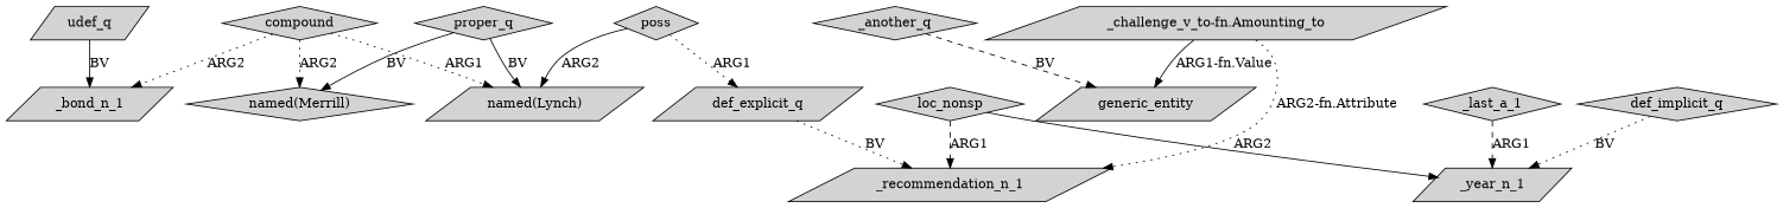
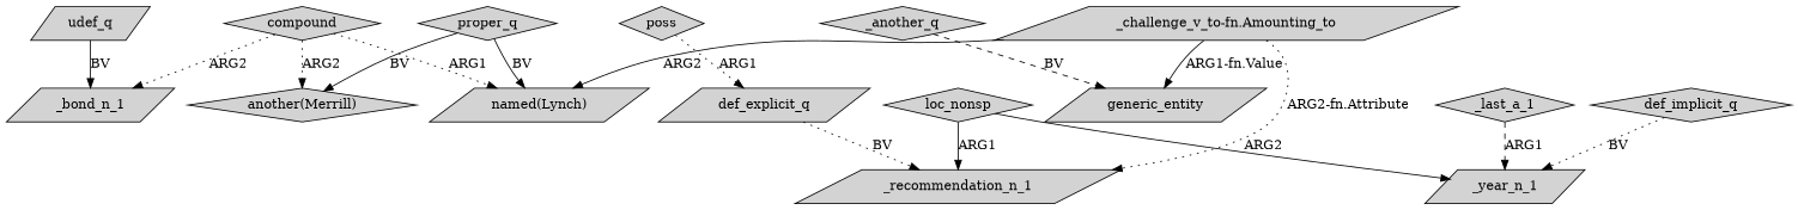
  digraph {
    node [shape=parallelogram style=filled]
    edge [style=dotted]
    _bond_n_1
    compound [shape=diamond]
-   "named(Merrill)" [shape=diamond]
+   "named(Merrill)" [shape=diamond label="another(Merrill)"]
    "named(Lynch)"
    _recommendation_n_1
    generic_entity
    _another_q [shape=diamond]
    "_challenge_v_to-fn.Amounting_to"
    udef_q
    _year_n_1
    _last_a_1 [shape=diamond]
    loc_nonsp [shape=diamond]
    proper_q [shape=diamond]
    poss [shape=diamond]
    def_explicit_q
    def_implicit_q [shape=diamond]
    compound -> _bond_n_1 [label=ARG2]
    compound -> "named(Merrill)" [label=ARG2]
    compound -> "named(Lynch)" [label=ARG1]
    _another_q -> generic_entity [label=BV style=dashed]
    "_challenge_v_to-fn.Amounting_to" -> _recommendation_n_1 [label="ARG2-fn.Attribute"]
    "_challenge_v_to-fn.Amounting_to" -> generic_entity [label="ARG1-fn.Value" style=solid]
    udef_q -> _bond_n_1 [label=BV style=solid]
    _last_a_1 -> _year_n_1 [label=ARG1 style=dashed]
-   loc_nonsp -> _recommendation_n_1 [label=ARG1 style=dashed]
+   loc_nonsp -> _recommendation_n_1 [label=ARG1 style=solid]
    loc_nonsp -> _year_n_1 [label=ARG2 style=solid]
    proper_q -> "named(Merrill)" [label=BV style=solid]
    proper_q -> "named(Lynch)" [label=BV style=solid]
-   poss -> "named(Lynch)" [label=ARG2 style=solid]
+   "_challenge_v_to-fn.Amounting_to" -> "named(Lynch)" [label=ARG2 style=solid]
    poss -> def_explicit_q [label=ARG1]
    def_explicit_q -> _recommendation_n_1 [label=BV]
    def_implicit_q -> _year_n_1 [label=BV]
  }
